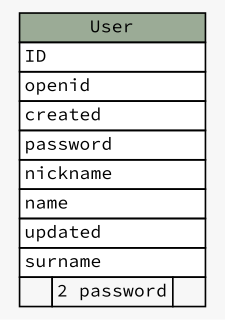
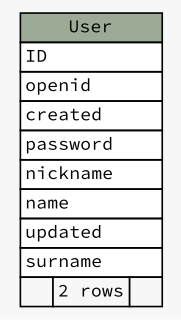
  digraph {
    bgcolor="#f7f7f7"
    fontname="Source Code Pro"
    fontsize=11
    nodesep=0.18
    rankdir=RL
    ranksep=0.46
-   n1 [fontname="Source Code Pro" fontsize=11 label=<     <TABLE BORDER="0" CELLBORDER="1" CELLSPACING="0" BGCOLOR="#ffffff">       <TR><TD COLSPAN="3" BGCOLOR="#9bab96" ALIGN="CENTER">User</TD></TR>       <TR><TD PORT="ID" COLSPAN="3" ALIGN="LEFT">ID</TD></TR>       <TR><TD PORT="openid" COLSPAN="3" ALIGN="LEFT">openid</TD></TR>       <TR><TD PORT="created" COLSPAN="3" ALIGN="LEFT">created</TD></TR>       <TR><TD PORT="password" COLSPAN="3" ALIGN="LEFT">password</TD></TR>       <TR><TD PORT="nickname" COLSPAN="3" ALIGN="LEFT">nickname</TD></TR>       <TR><TD PORT="name" COLSPAN="3" ALIGN="LEFT">name</TD></TR>       <TR><TD PORT="updated" COLSPAN="3" ALIGN="LEFT">updated</TD></TR>       <TR><TD PORT="surname" COLSPAN="3" ALIGN="LEFT">surname</TD></TR>       <TR><TD ALIGN="LEFT" BGCOLOR="#f7f7f7">  </TD><TD ALIGN="RIGHT" BGCOLOR="#f7f7f7">2 password</TD><TD ALIGN="RIGHT" BGCOLOR="#f7f7f7">  </TD></TR>     </TABLE>> shape=plaintext]
+   n1 [fontname="Source Code Pro" fontsize=11 label=<     <TABLE BORDER="0" CELLBORDER="1" CELLSPACING="0" BGCOLOR="#ffffff">       <TR><TD COLSPAN="3" BGCOLOR="#9bab96" ALIGN="CENTER">User</TD></TR>       <TR><TD PORT="ID" COLSPAN="3" ALIGN="LEFT">ID</TD></TR>       <TR><TD PORT="openid" COLSPAN="3" ALIGN="LEFT">openid</TD></TR>       <TR><TD PORT="created" COLSPAN="3" ALIGN="LEFT">created</TD></TR>       <TR><TD PORT="password" COLSPAN="3" ALIGN="LEFT">password</TD></TR>       <TR><TD PORT="nickname" COLSPAN="3" ALIGN="LEFT">nickname</TD></TR>       <TR><TD PORT="name" COLSPAN="3" ALIGN="LEFT">name</TD></TR>       <TR><TD PORT="updated" COLSPAN="3" ALIGN="LEFT">updated</TD></TR>       <TR><TD PORT="surname" COLSPAN="3" ALIGN="LEFT">surname</TD></TR>       <TR><TD ALIGN="LEFT" BGCOLOR="#f7f7f7">  </TD><TD ALIGN="RIGHT" BGCOLOR="#f7f7f7">2 rows</TD><TD ALIGN="RIGHT" BGCOLOR="#f7f7f7">  </TD></TR>     </TABLE>> shape=plaintext]
  }
